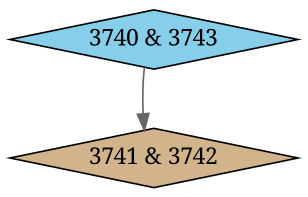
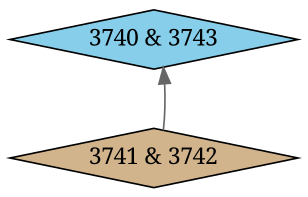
  digraph {
    fontname="Noto Serif"
    node [shape=diamond style=filled fontname="Noto Serif"]
    n1 [label="3740 & 3743" fillcolor=skyblue]
    n2 [label="3741 & 3742" fillcolor=tan]
-   n1 -> n2 [color=gray40 fontname="Noto Serif"]
+   n2 -> n1 [color=gray40 fontname="Noto Serif"]
  }
